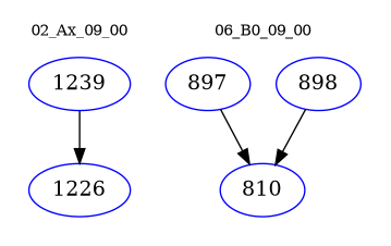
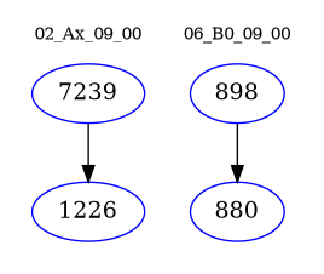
  digraph {
    node [color=blue]
    edge [color=black]
-   n1 [label=1239]
+   n1 [label=7239]
    n2 [label=1226]
    n3 [label=898]
-   n4 [label=897]
-   n5 [label=810]
+   n5 [label=880]
    subgraph cluster_1 {
      color=white
      fontsize=10
      label="02_Ax_09_00"
      n1
      n2
    }
    subgraph cluster_2 {
      color=white
      fontsize=10
      label="06_B0_09_00"
      n3
-     n4
      n5
    }
    n1 -> n2
    n3 -> n5
-   n4 -> n5
  }
